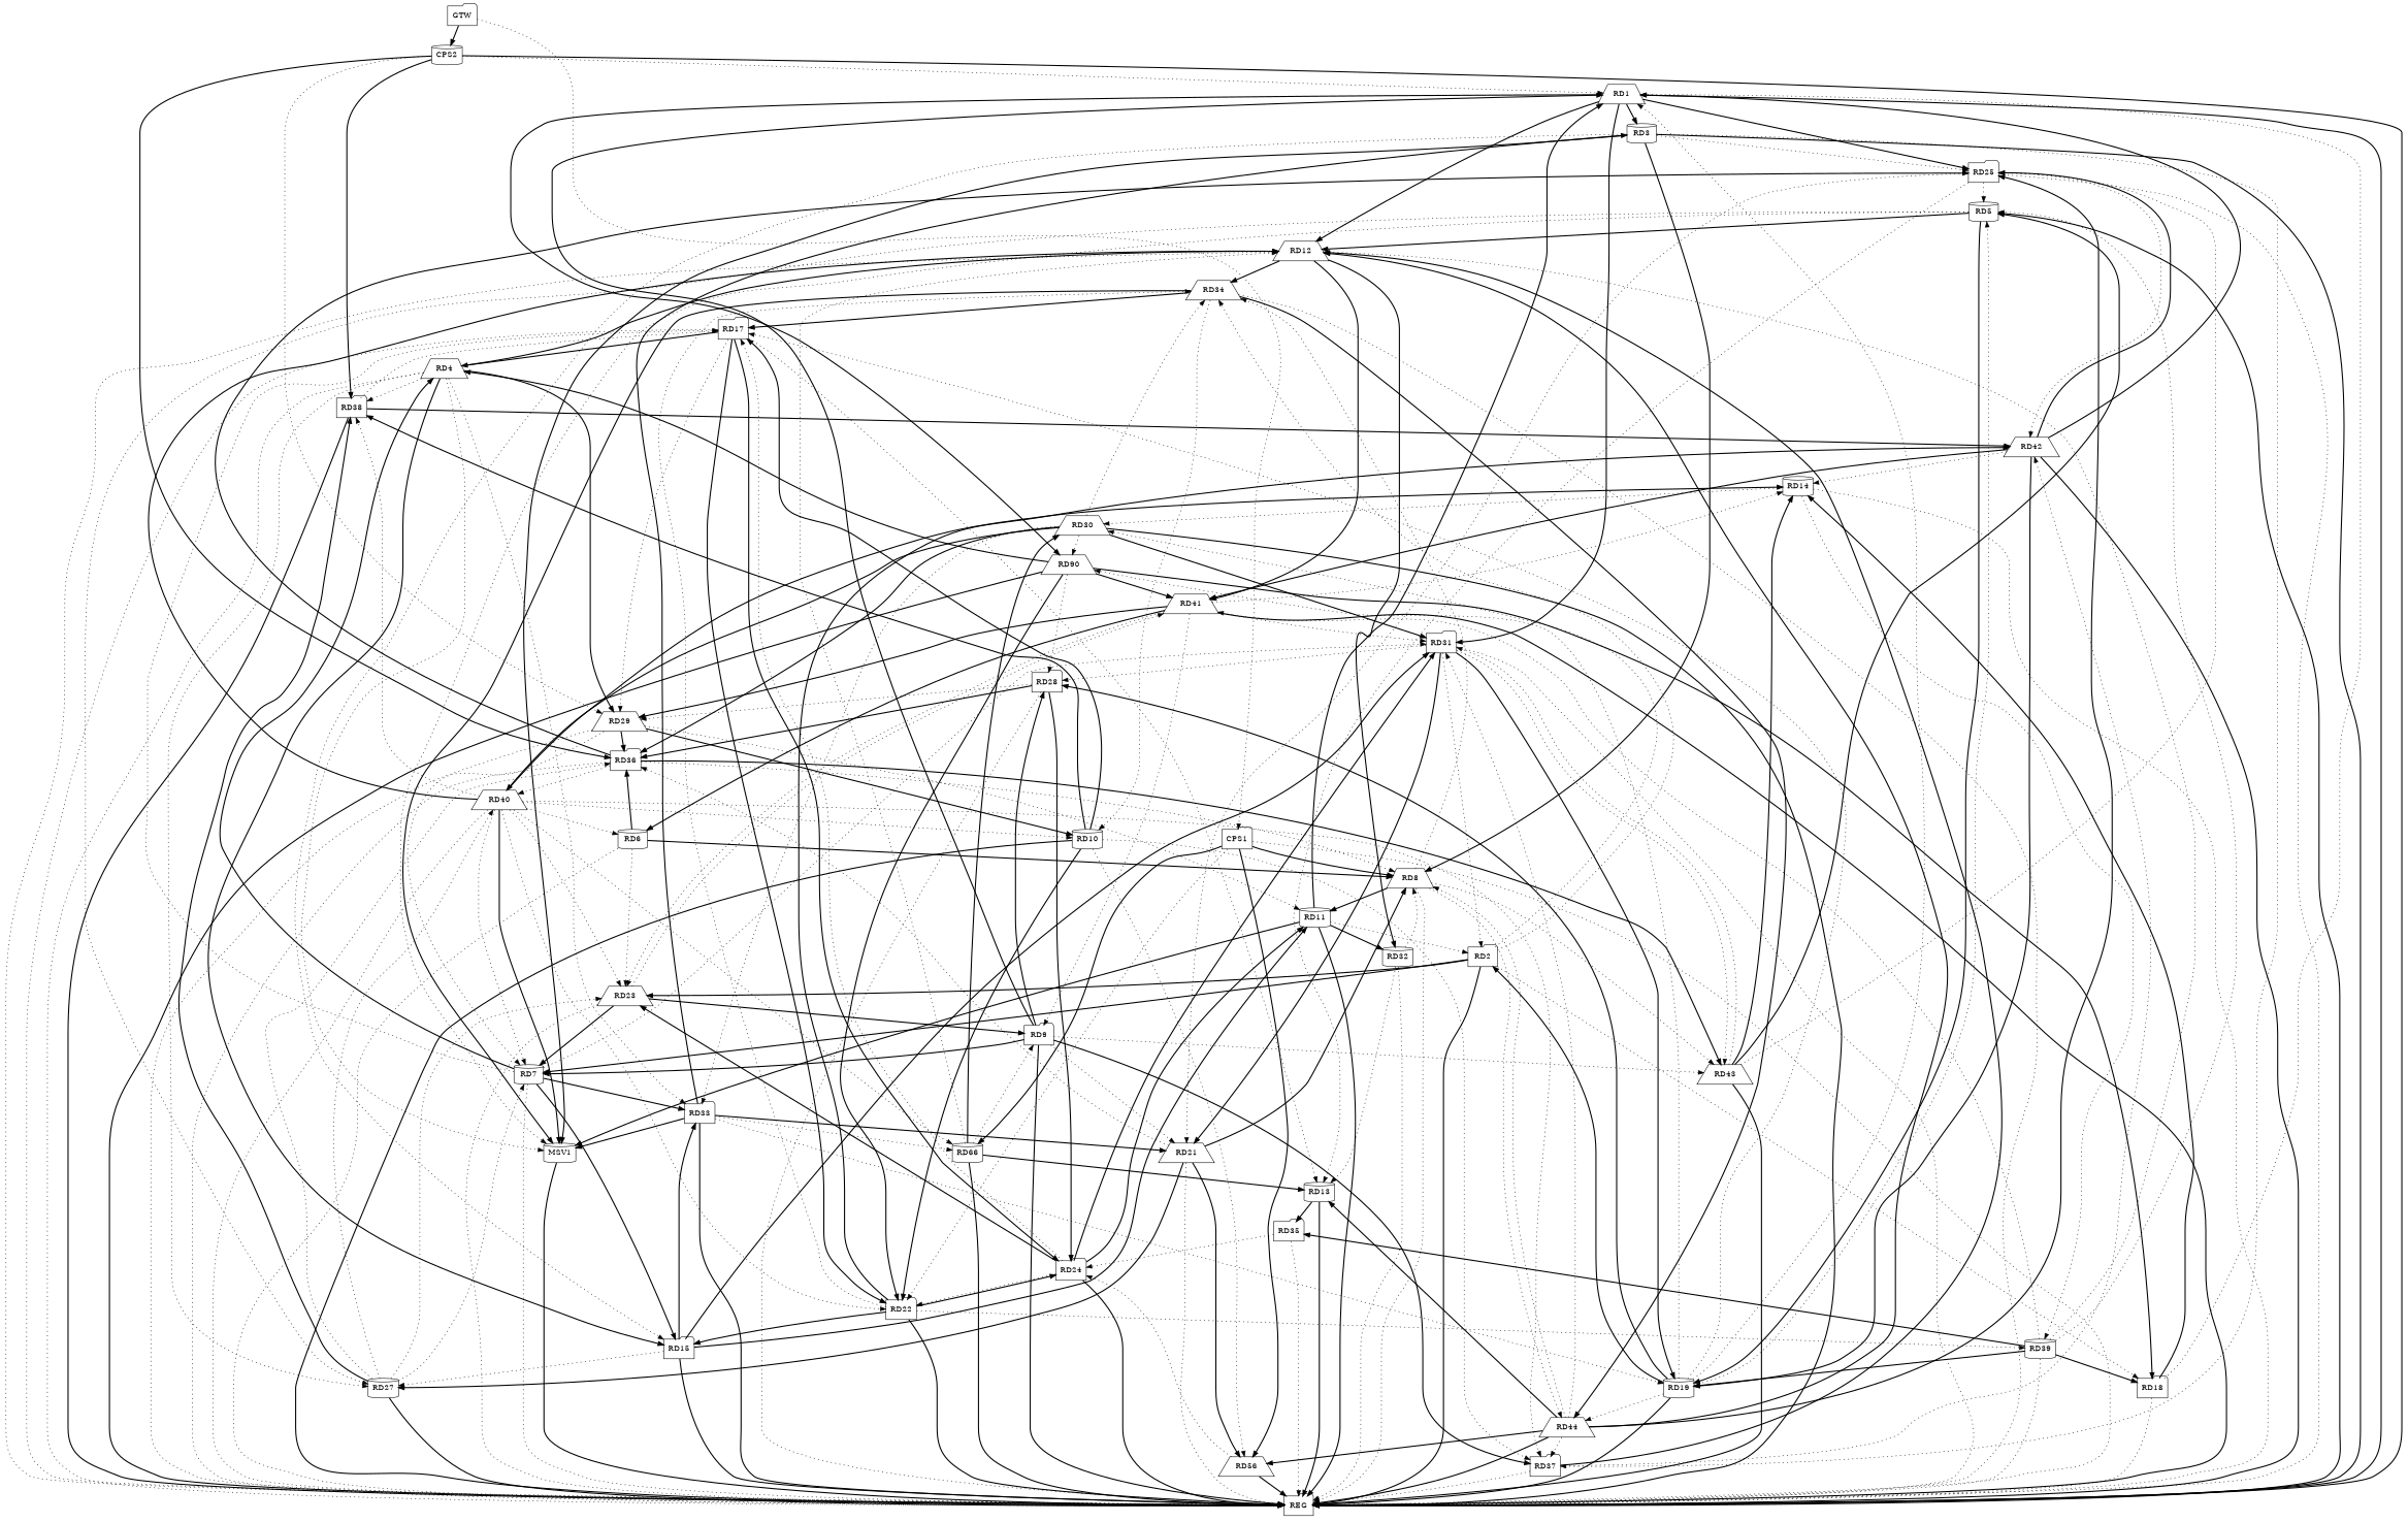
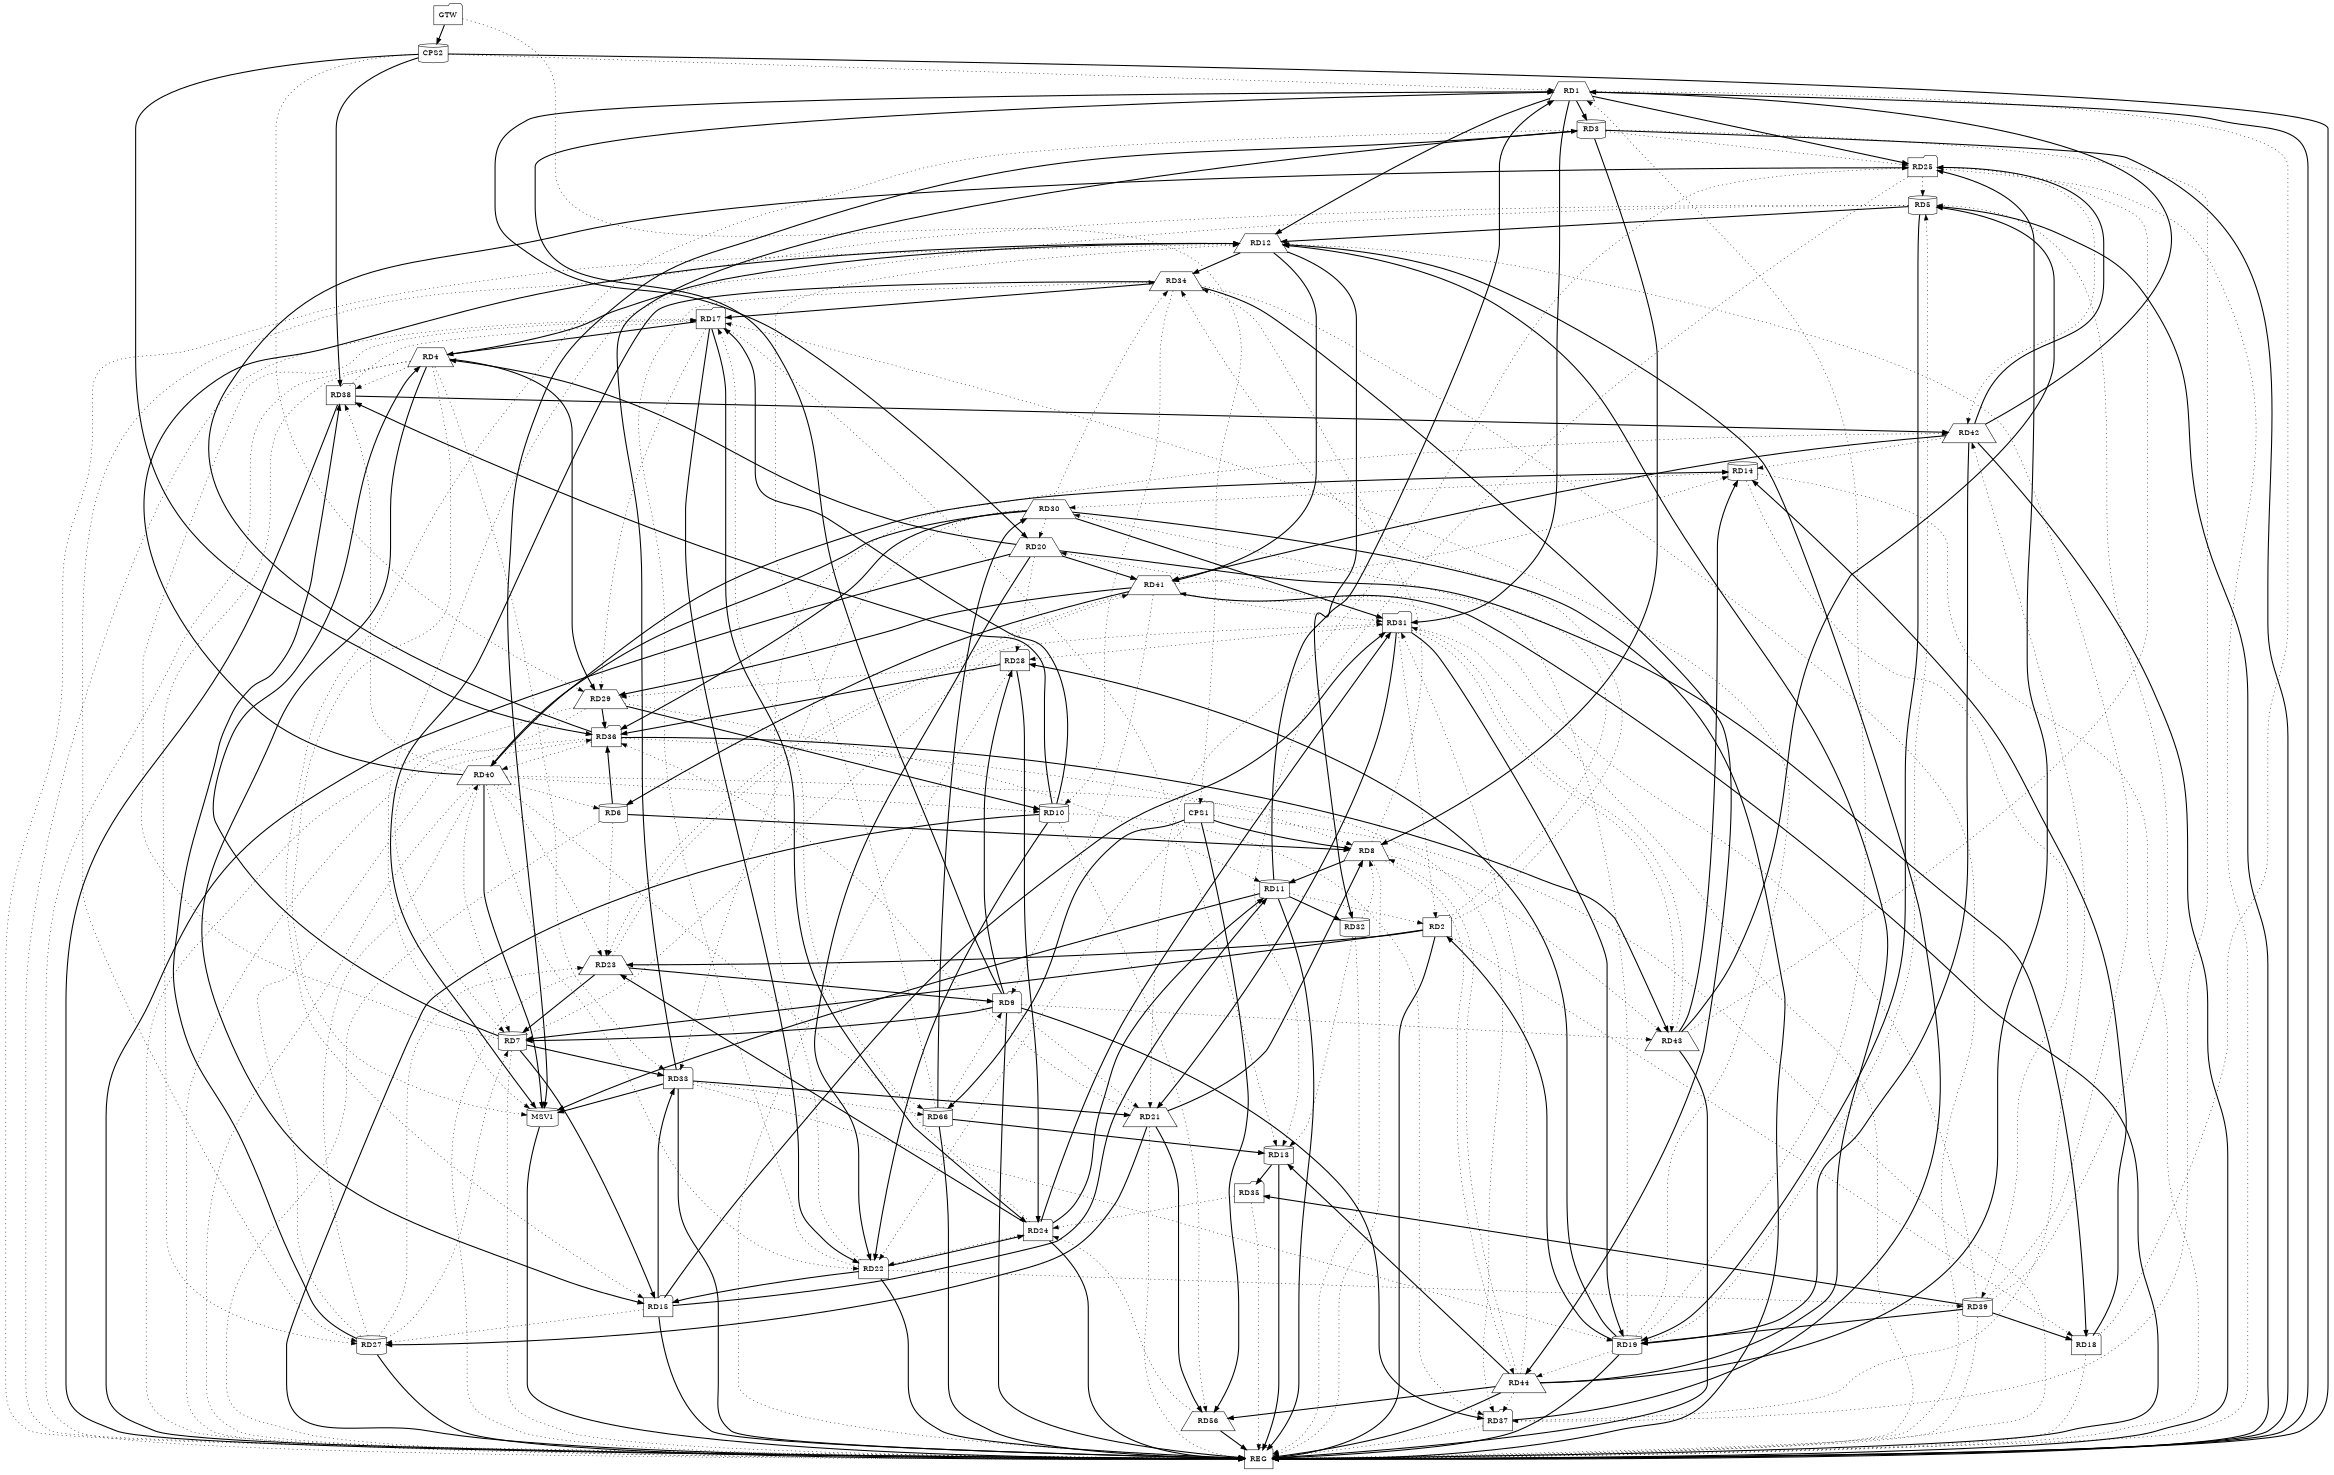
  strict digraph {
    node [shape=folder]
    edge [style=bold]
    n1 [label=RD1 shape=trapezium]
    n2 [label=RD3 shape=cylinder]
    n3 [label=RD12 shape=trapezium]
-   n4 [label=RD90 shape=trapezium]
+   n4 [label=RD20 shape=trapezium]
    n5 [label=RD25]
    n6 [label=RD31]
    n7 [label=REG]
    n8 [label=RD8 shape=trapezium]
    n9 [label=RD15]
    n10 [label=RD37]
    n11 [label=MSV1 shape=cylinder]
    n12 [label=RD34 shape=trapezium]
    n13 [label=RD32 shape=cylinder]
    n14 [label=RD41 shape=trapezium]
    n15 [label=RD18]
    n16 [label=RD4 shape=trapezium]
    n17 [label=RD28]
    n18 [label=RD22]
    n19 [label=RD5 shape=cylinder]
    n20 [label=RD21 shape=trapezium]
    n21 [label=RD13 shape=cylinder]
    n22 [label=RD42 shape=trapezium]
    n23 [label=RD2]
    n24 [label=RD19 shape=cylinder]
    n25 [label=RD43 shape=trapezium]
    n26 [label=RD7 shape=cylinder]
    n27 [label=RD23 shape=trapezium]
    n28 [label=RD30 shape=trapezium]
    n29 [label=RD33]
    n30 [label=RD17]
    n31 [label=RD14 shape=cylinder]
    n32 [label=RD9]
    n33 [label=RD36]
    n34 [label=RD40 shape=trapezium]
    n35 [label=RD44 shape=trapezium]
    n36 [label=RD10 shape=cylinder]
    n37 [label=RD11 shape=cylinder]
    n38 [label=RD27 shape=cylinder]
    n39 [label=RD29 shape=trapezium]
    n40 [label=RD38]
    n41 [label=RD66 shape=cylinder]
    n42 [label=RD6 shape=cylinder]
    n43 [label=RD24]
    n44 [label=RD56 shape=trapezium]
    n45 [label=RD39 shape=cylinder]
    n46 [label=RD35]
    n47 [label=CPS1]
    n48 [label=CPS2 shape=cylinder]
    n49 [label=GTW]
    n1 -> n2
    n1 -> n3
    n1 -> n4
    n1 -> n5
    n1 -> n6
    n1 -> n7
    n2 -> n5 [style=dotted]
    n2 -> n7
    n2 -> n8
    n2 -> n9 [style=dotted]
    n2 -> n10 [style=dotted]
    n2 -> n11
    n3 -> n7 [style=dotted]
    n3 -> n12
    n3 -> n13
    n3 -> n14
    n4 -> n7
    n4 -> n14
    n4 -> n15
    n4 -> n16
    n4 -> n17 [style=dotted]
    n4 -> n18
    n5 -> n7 [style=dotted]
    n5 -> n19 [style=dotted]
    n5 -> n20 [style=dotted]
    n5 -> n21 [style=dotted]
    n5 -> n22 [style=dotted]
    n6 -> n7 [style=dotted]
    n6 -> n17 [style=dotted]
    n6 -> n20
    n6 -> n23 [style=dotted]
    n6 -> n24
    n6 -> n25 [style=dotted]
    n8 -> n7 [style=dotted]
    n8 -> n12 [style=dotted]
    n8 -> n25 [style=dotted]
    n8 -> n35 [style=dotted]
    n8 -> n37
    n9 -> n6
    n9 -> n7
    n9 -> n29
    n9 -> n37
    n9 -> n38 [style=dotted]
    n10 -> n3
    n10 -> n7 [style=dotted]
    n10 -> n22 [style=dotted]
    n11 -> n7
    n12 -> n7 [style=dotted]
    n12 -> n11
    n12 -> n30
    n12 -> n35
    n12 -> n36 [style=dotted]
    n13 -> n7 [style=dotted]
    n13 -> n8 [style=dotted]
    n13 -> n21 [style=dotted]
    n14 -> n6 [style=dotted]
    n14 -> n7
    n14 -> n27 [style=dotted]
    n14 -> n31 [style=dotted]
    n14 -> n32 [style=dotted]
    n14 -> n39
    n14 -> n42
    n15 -> n1 [style=dotted]
    n15 -> n7 [style=dotted]
    n15 -> n31
    n16 -> n3
    n16 -> n7 [style=dotted]
    n16 -> n9
    n16 -> n11 [style=dotted]
    n16 -> n29 [style=dotted]
    n16 -> n38 [style=dotted]
    n16 -> n39
    n16 -> n40 [style=dotted]
    n17 -> n7 [style=dotted]
    n17 -> n33
    n17 -> n39 [style=dotted]
    n17 -> n43
    n18 -> n7
    n18 -> n9
    n18 -> n12 [style=dotted]
-   n18 -> n22
+   n18 -> n22 [style=dotted]
    n18 -> n43
    n18 -> n45 [style=dotted]
    n19 -> n3
    n19 -> n7
    n19 -> n11 [style=dotted]
    n19 -> n24
    n19 -> n38 [style=dotted]
    n20 -> n7 [style=dotted]
    n20 -> n8
    n20 -> n33 [style=dotted]
    n20 -> n38
    n20 -> n44
    n21 -> n7
    n21 -> n46
    n22 -> n1
    n22 -> n5
    n22 -> n7
    n22 -> n14
    n22 -> n24
    n22 -> n31 [style=dotted]
    n23 -> n7
    n23 -> n12 [style=dotted]
    n23 -> n15 [style=dotted]
    n23 -> n26
    n23 -> n27
    n23 -> n28 [style=dotted]
    n24 -> n1 [style=dotted]
    n24 -> n4 [style=dotted]
    n24 -> n7
    n24 -> n17
    n24 -> n19 [style=dotted]
    n24 -> n23
    n24 -> n30 [style=dotted]
    n24 -> n35 [style=dotted]
    n25 -> n5 [style=dotted]
    n25 -> n6 [style=dotted]
    n25 -> n7
    n25 -> n19
    n25 -> n31
    n26 -> n6 [style=dotted]
    n26 -> n7 [style=dotted]
    n26 -> n9
    n26 -> n16
    n26 -> n29
    n26 -> n30 [style=dotted]
    n27 -> n7 [style=dotted]
    n27 -> n14 [style=dotted]
    n27 -> n26
    n27 -> n32
    n28 -> n4 [style=dotted]
    n28 -> n6
    n28 -> n7
    n28 -> n12 [style=dotted]
    n28 -> n29 [style=dotted]
    n28 -> n33
    n28 -> n34
    n29 -> n2
    n29 -> n7
    n29 -> n11
    n29 -> n20
    n29 -> n24 [style=dotted]
    n29 -> n41 [style=dotted]
    n30 -> n7 [style=dotted]
    n30 -> n16
    n30 -> n18
    n30 -> n21 [style=dotted]
    n30 -> n39 [style=dotted]
    n30 -> n43
    n31 -> n7 [style=dotted]
    n31 -> n28 [style=dotted]
    n31 -> n45 [style=dotted]
    n32 -> n1
    n32 -> n7
    n32 -> n10
    n32 -> n17
    n32 -> n20 [style=dotted]
    n32 -> n25 [style=dotted]
    n32 -> n26
    n33 -> n5
    n33 -> n7 [style=dotted]
    n33 -> n8 [style=dotted]
    n33 -> n25
    n33 -> n34 [style=dotted]
    n34 -> n3
    n34 -> n7 [style=dotted]
    n34 -> n10 [style=dotted]
    n34 -> n11
    n34 -> n18 [style=dotted]
    n34 -> n26 [style=dotted]
    n34 -> n27 [style=dotted]
    n34 -> n31
    n34 -> n36 [style=dotted]
    n34 -> n40 [style=dotted]
    n34 -> n41 [style=dotted]
    n34 -> n42 [style=dotted]
    n35 -> n3
    n35 -> n5
    n35 -> n6 [style=dotted]
    n35 -> n7
    n35 -> n8 [style=dotted]
    n35 -> n10 [style=dotted]
    n35 -> n21
    n35 -> n44
    n36 -> n7
    n36 -> n10 [style=dotted]
    n36 -> n18
    n36 -> n30
    n36 -> n40
    n36 -> n44 [style=dotted]
    n37 -> n1
    n37 -> n7
    n37 -> n11
    n37 -> n13
    n37 -> n23 [style=dotted]
    n38 -> n7
    n38 -> n26 [style=dotted]
    n38 -> n27 [style=dotted]
    n38 -> n33 [style=dotted]
    n38 -> n34 [style=dotted]
    n38 -> n40
    n39 -> n7 [style=dotted]
    n39 -> n26 [style=dotted]
    n39 -> n33
    n39 -> n36
    n39 -> n37 [style=dotted]
    n40 -> n7
    n40 -> n22
    n40 -> n30 [style=dotted]
    n41 -> n3 [style=dotted]
    n41 -> n7
    n41 -> n21
    n41 -> n28
    n41 -> n32 [style=dotted]
    n42 -> n7 [style=dotted]
    n42 -> n8
    n42 -> n27 [style=dotted]
    n42 -> n33
    n43 -> n6
    n43 -> n7
    n43 -> n18 [style=dotted]
    n43 -> n27
    n43 -> n30 [style=dotted]
    n43 -> n37
    n44 -> n7
    n44 -> n43 [style=dotted]
    n45 -> n3 [style=dotted]
    n45 -> n7 [style=dotted]
    n45 -> n14 [style=dotted]
    n45 -> n15
    n45 -> n19 [style=dotted]
    n45 -> n24
    n45 -> n46
    n46 -> n7 [style=dotted]
    n46 -> n43 [style=dotted]
    n47 -> n7 [style=dotted]
    n47 -> n8
    n47 -> n18 [style=dotted]
    n47 -> n41
    n47 -> n44
    n48 -> n1 [style=dotted]
    n48 -> n7
    n48 -> n33
    n48 -> n39 [style=dotted]
    n48 -> n40
    n49 -> n47 [style=dotted]
    n49 -> n48
  }
